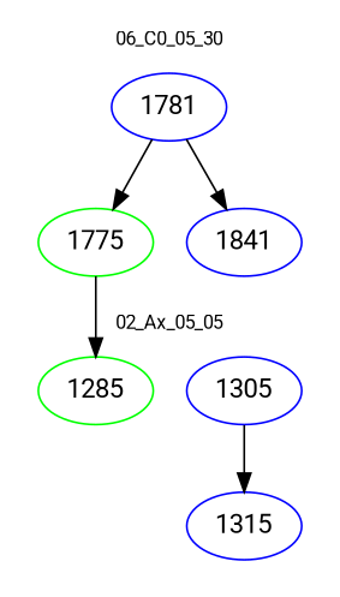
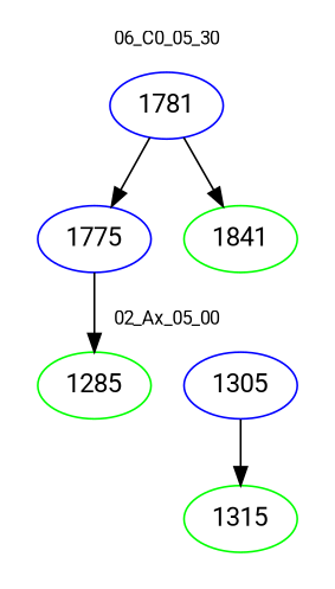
  digraph {
    fontname=Roboto
    node [color=blue fontname=Roboto]
    edge [color=black fontname=Roboto]
    n1 [label=1305]
    n2 [color=green label=1285]
-   n3 [label=1315]
+   n3 [color=green label=1315]
    n4 [label=1781]
-   n5 [color=green label=1775]
-   n6 [label=1841]
+   n5 [label=1775]
+   n6 [color=green label=1841]
    subgraph cluster_1 {
      color=white
      fontsize=10
-     label="02_Ax_05_05"
+     label="02_Ax_05_00"
      n1
      n2
      n3
    }
    subgraph cluster_2 {
      color=white
      fontsize=10
      label="06_C0_05_30"
      n4
      n5
      n6
    }
    n1 -> n3
    n4 -> n5
    n4 -> n6
    n5 -> n2
  }
